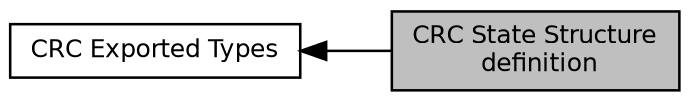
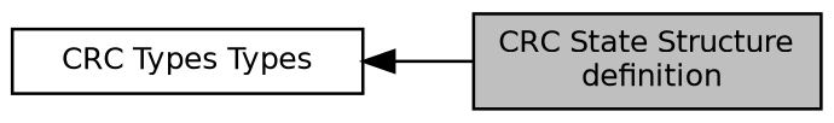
  digraph {
    rankdir=LR
    node [color=black fontname=Helvetica fontsize=10 shape=record style=filled]
    n1 [fillcolor=grey75 fontcolor=black height=0.2 label="CRC State Structure\l definition" width=0.4]
-   n2 [fillcolor=white height=0.2 label="CRC Exported Types" width=0.4]
+   n2 [fillcolor=white height=0.2 label="CRC Types Types" width=0.4]
    n2 -> n1 [dir=back fontname=Helvetica fontsize=10 labelfontname=Helvetica labelfontsize=10 shape=plaintext style=solid]
  }
